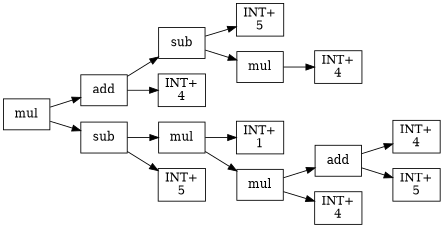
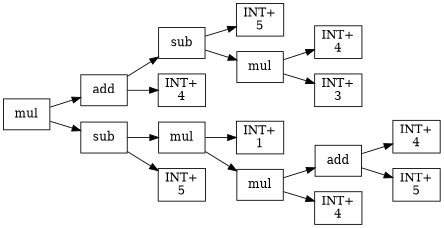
  digraph {
    rankdir=LR
    node [shape=box]
    n1 [label=mul]
    n2 [label=add]
    n3 [label=sub]
    n4 [label=sub]
    n5 [label="INT+\n4"]
    n6 [label="INT+\n5"]
    n7 [label=mul]
    n8 [label="INT+\n4"]
+   n9 [label="INT+\n3"]
    n10 [label=mul]
    n11 [label="INT+\n5"]
    n12 [label="INT+\n1"]
    n13 [label=mul]
    n14 [label=add]
    n15 [label="INT+\n4"]
    n16 [label="INT+\n4"]
    n17 [label="INT+\n5"]
    n1 -> n2
    n1 -> n3
    n2 -> n4
    n2 -> n5
    n3 -> n10
    n3 -> n11
    n4 -> n6
    n4 -> n7
    n7 -> n8
+   n7 -> n9
    n10 -> n12
    n10 -> n13
    n13 -> n14
    n13 -> n15
    n14 -> n16
    n14 -> n17
  }
